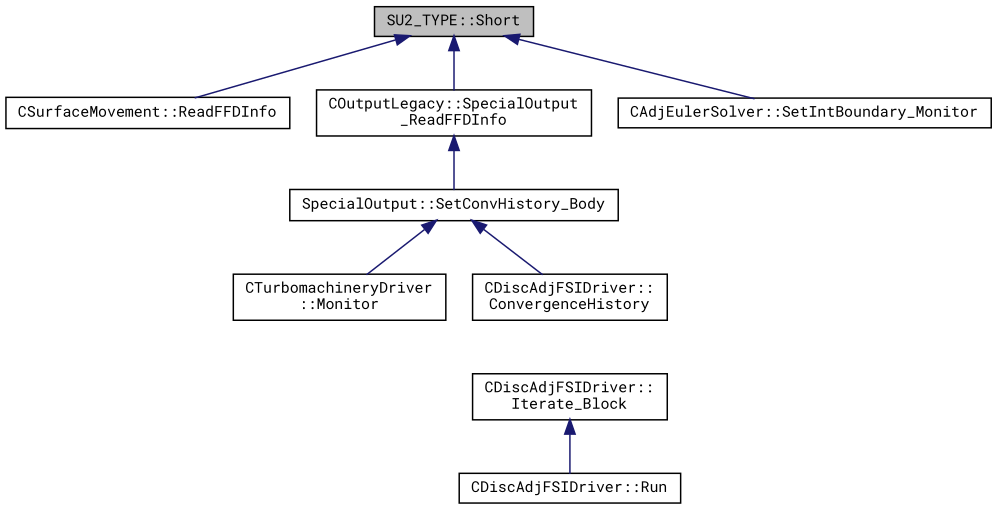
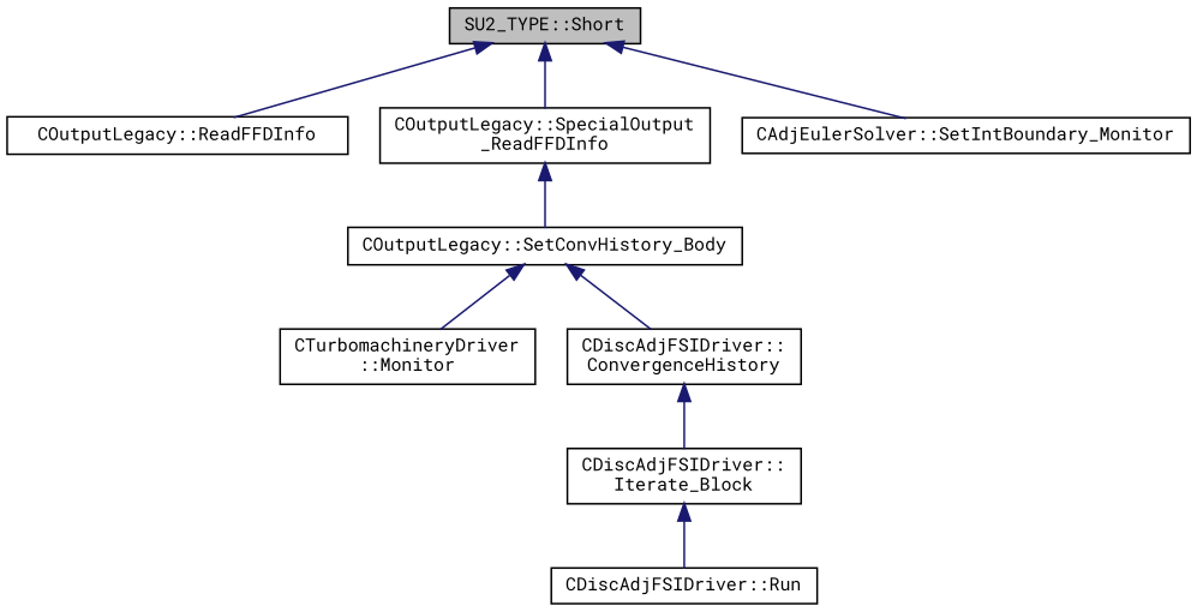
  digraph {
    fontname="Roboto Mono"
    rankdir=TB
    node [color=black fillcolor=white fontname="Roboto Mono" fontsize=10 shape=record style=filled]
    edge [color=midnightblue dir=back fontname="Roboto Mono" fontsize=10 labelfontname=Helvetica labelfontsize=10 style=solid]
    n1 [fillcolor=grey75 fontcolor=black height=0.2 label="SU2_TYPE::Short" width=0.4]
-   n2 [height=0.2 label="CSurfaceMovement::ReadFFDInfo" width=0.4]
+   n2 [height=0.2 label="COutputLegacy::ReadFFDInfo" width=0.4]
    n3 [height=0.2 label="COutputLegacy::SpecialOutput\l_ReadFFDInfo" width=0.4]
    n4 [height=0.2 label="CAdjEulerSolver::SetIntBoundary_Monitor" width=0.4]
-   n5 [height=0.2 label="SpecialOutput::SetConvHistory_Body" width=0.4]
+   n5 [height=0.2 label="COutputLegacy::SetConvHistory_Body" width=0.4]
    n6 [height=0.2 label="CTurbomachineryDriver\l::Monitor" width=0.4]
    n7 [height=0.2 label="CDiscAdjFSIDriver::\lConvergenceHistory" width=0.4]
    n8 [height=0.2 label="CDiscAdjFSIDriver::\lIterate_Block" width=0.4]
    n9 [height=0.2 label="CDiscAdjFSIDriver::Run" width=0.4]
    n1 -> n2
    n1 -> n3
    n1 -> n4
    n3 -> n5
    n5 -> n6
    n5 -> n7
+   n7 -> n8
    n8 -> n9
  }
